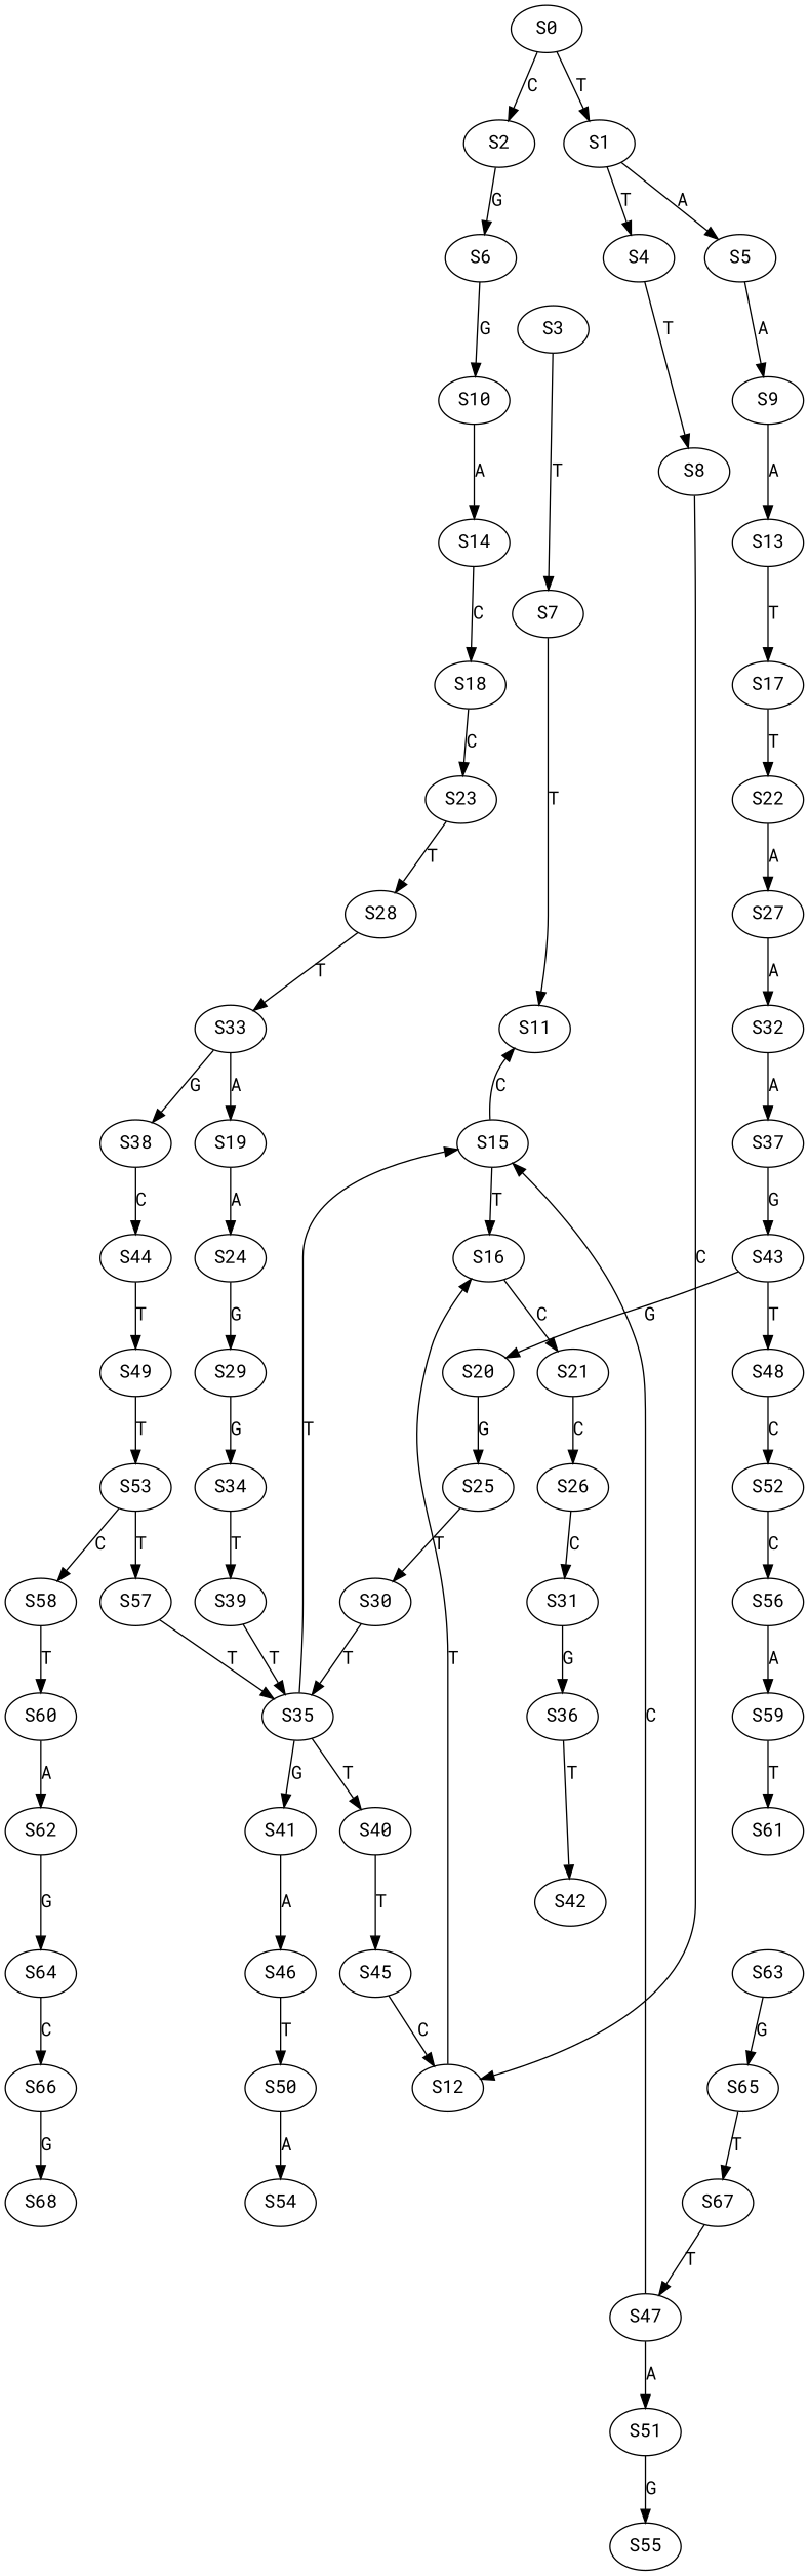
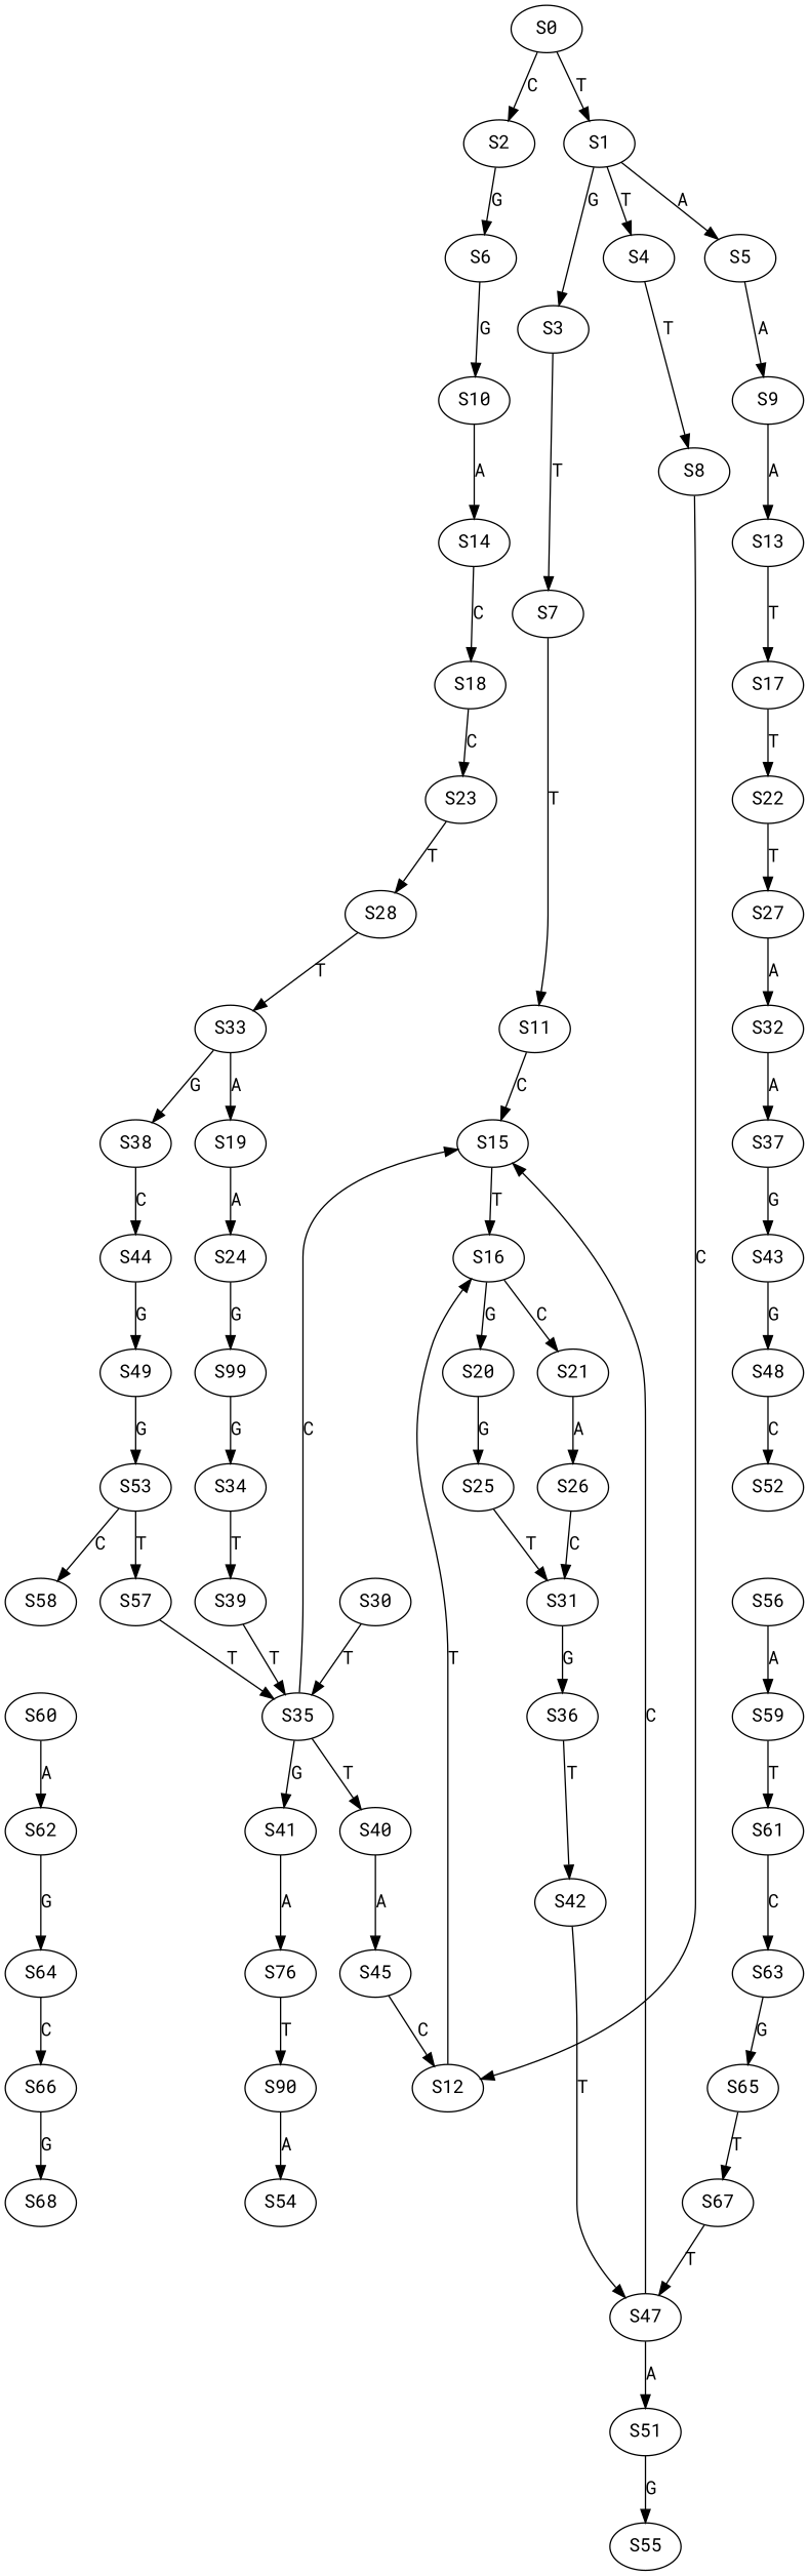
  strict digraph {
    fontname="Roboto Mono"
    node [fontname="Roboto Mono"]
    edge [fontname="Roboto Mono"]
    S0
    S1
    S2
    S3
    S4
    S5
    S6
    S7
    S8
    S9
    S10
    S11
    S12
    S13
    S14
    S15
    S16
    S17
    S18
    S20
    S21
    S22
    S23
    S19
    S24
    S25
    S26
    S27
    S28
-   S29
+   S29 [label=S99]
    S30
    S31
    S32
    S33
    S34
    S35
    S36
    S37
    S38
    S39
    S40
    S41
    S42
    S43
    S44
    S45
-   S46
+   S46 [label=S76]
    S47
    S48
    S49
-   S50
+   S50 [label=S90]
    S51
    S52
    S53
    S54
    S55
    S56
    S57
    S58
    S59
    S60
    S61
    S62
    S63
    S64
    S65
    S66
    S67
    S68
    S0 -> S1 [label=T]
    S0 -> S2 [label=C]
+   S1 -> S3 [label=G]
    S1 -> S4 [label=T]
    S1 -> S5 [label=A]
    S2 -> S6 [label=G]
    S3 -> S7 [label=T]
    S4 -> S8 [label=T]
    S5 -> S9 [label=A]
    S6 -> S10 [label=G]
    S7 -> S11 [label=T]
    S8 -> S12 [label=C]
    S9 -> S13 [label=A]
    S10 -> S14 [label=A]
-   S15 -> S11 [label=C]
+   S11 -> S15 [label=C]
    S12 -> S16 [label=T]
    S13 -> S17 [label=T]
    S14 -> S18 [label=C]
    S15 -> S16 [label=T]
-   S43 -> S20 [label=G]
+   S16 -> S20 [label=G]
    S16 -> S21 [label=C]
    S17 -> S22 [label=T]
    S18 -> S23 [label=C]
    S20 -> S25 [label=G]
-   S21 -> S26 [label=C]
-   S22 -> S27 [label=A]
+   S21 -> S26 [label=A]
+   S22 -> S27 [label=T]
    S23 -> S28 [label=T]
    S19 -> S24 [label=A]
    S24 -> S29 [label=G]
-   S25 -> S30 [label=T]
+   S25 -> S31 [label=T]
    S26 -> S31 [label=C]
    S27 -> S32 [label=A]
    S28 -> S33 [label=T]
    S29 -> S34 [label=G]
    S30 -> S35 [label=T]
    S31 -> S36 [label=G]
    S32 -> S37 [label=A]
    S33 -> S19 [label=A]
    S33 -> S38 [label=G]
    S34 -> S39 [label=T]
-   S35 -> S15 [label=T]
+   S35 -> S15 [label=C]
    S35 -> S40 [label=T]
    S35 -> S41 [label=G]
    S36 -> S42 [label=T]
    S37 -> S43 [label=G]
    S38 -> S44 [label=C]
    S39 -> S35 [label=T]
-   S40 -> S45 [label=T]
+   S40 -> S45 [label=A]
    S41 -> S46 [label=A]
-   S43 -> S48 [label=T]
-   S44 -> S49 [label=T]
+   S42 -> S47 [label=T]
+   S43 -> S48 [label=G]
+   S44 -> S49 [label=G]
    S45 -> S12 [label=C]
    S46 -> S50 [label=T]
    S47 -> S15 [label=C]
    S47 -> S51 [label=A]
    S48 -> S52 [label=C]
-   S49 -> S53 [label=T]
+   S49 -> S53 [label=G]
    S50 -> S54 [label=A]
    S51 -> S55 [label=G]
-   S52 -> S56 [label=C]
    S53 -> S57 [label=T]
    S53 -> S58 [label=C]
    S56 -> S59 [label=A]
    S57 -> S35 [label=T]
-   S58 -> S60 [label=T]
    S59 -> S61 [label=T]
    S60 -> S62 [label=A]
+   S61 -> S63 [label=C]
    S62 -> S64 [label=G]
    S63 -> S65 [label=G]
    S64 -> S66 [label=C]
    S65 -> S67 [label=T]
    S66 -> S68 [label=G]
    S67 -> S47 [label=T]
  }
